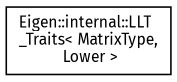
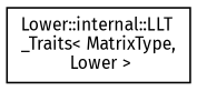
  digraph {
    rankdir=LR
    fontname="Fira Sans"
-   n1 [color=black fillcolor=white fontname="Fira Sans" fontsize=10 height=0.2 label="Eigen::internal::LLT\l_Traits\< MatrixType,\l Lower \>" shape=record style=filled width=0.4]
+   n1 [color=black fillcolor=white fontname="Fira Sans" fontsize=10 height=0.2 label="Lower::internal::LLT\l_Traits\< MatrixType,\l Lower \>" shape=record style=filled width=0.4]
  }
